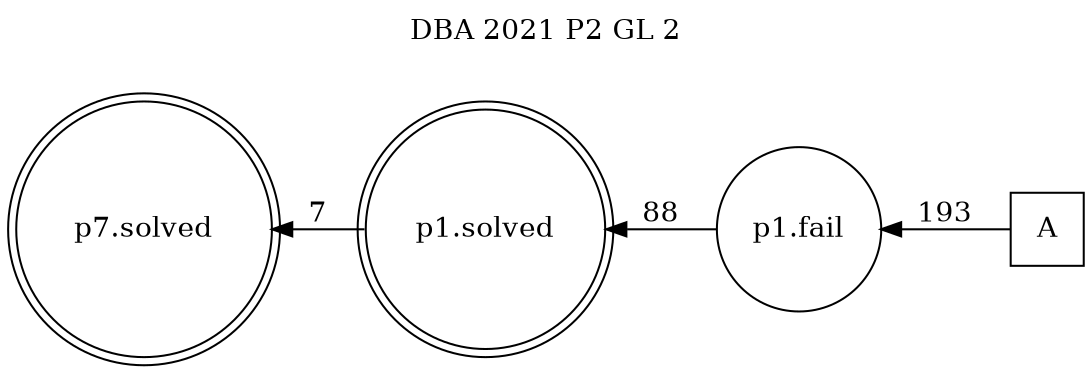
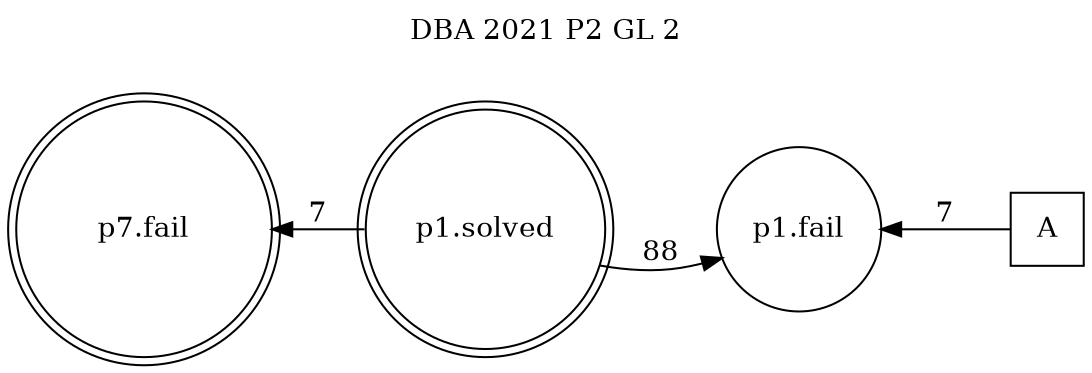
  digraph {
    label=" DBA 2021 P2 GL 2 "
    labelloc=tl
    rankdir=RL
    node [shape=doublecircle]
    n1 [label=A shape=square]
    n2 [label="p1.fail" shape=circle]
    n3 [label="p1.solved"]
-   n4 [label="p7.solved"]
-   n1 -> n2 [label=193]
-   n2 -> n3 [label=88]
+   n4 [label="p7.fail"]
+   n1 -> n2 [label=7]
+   n3 -> n2 [label=88]
    n3 -> n4 [label=7]
  }
